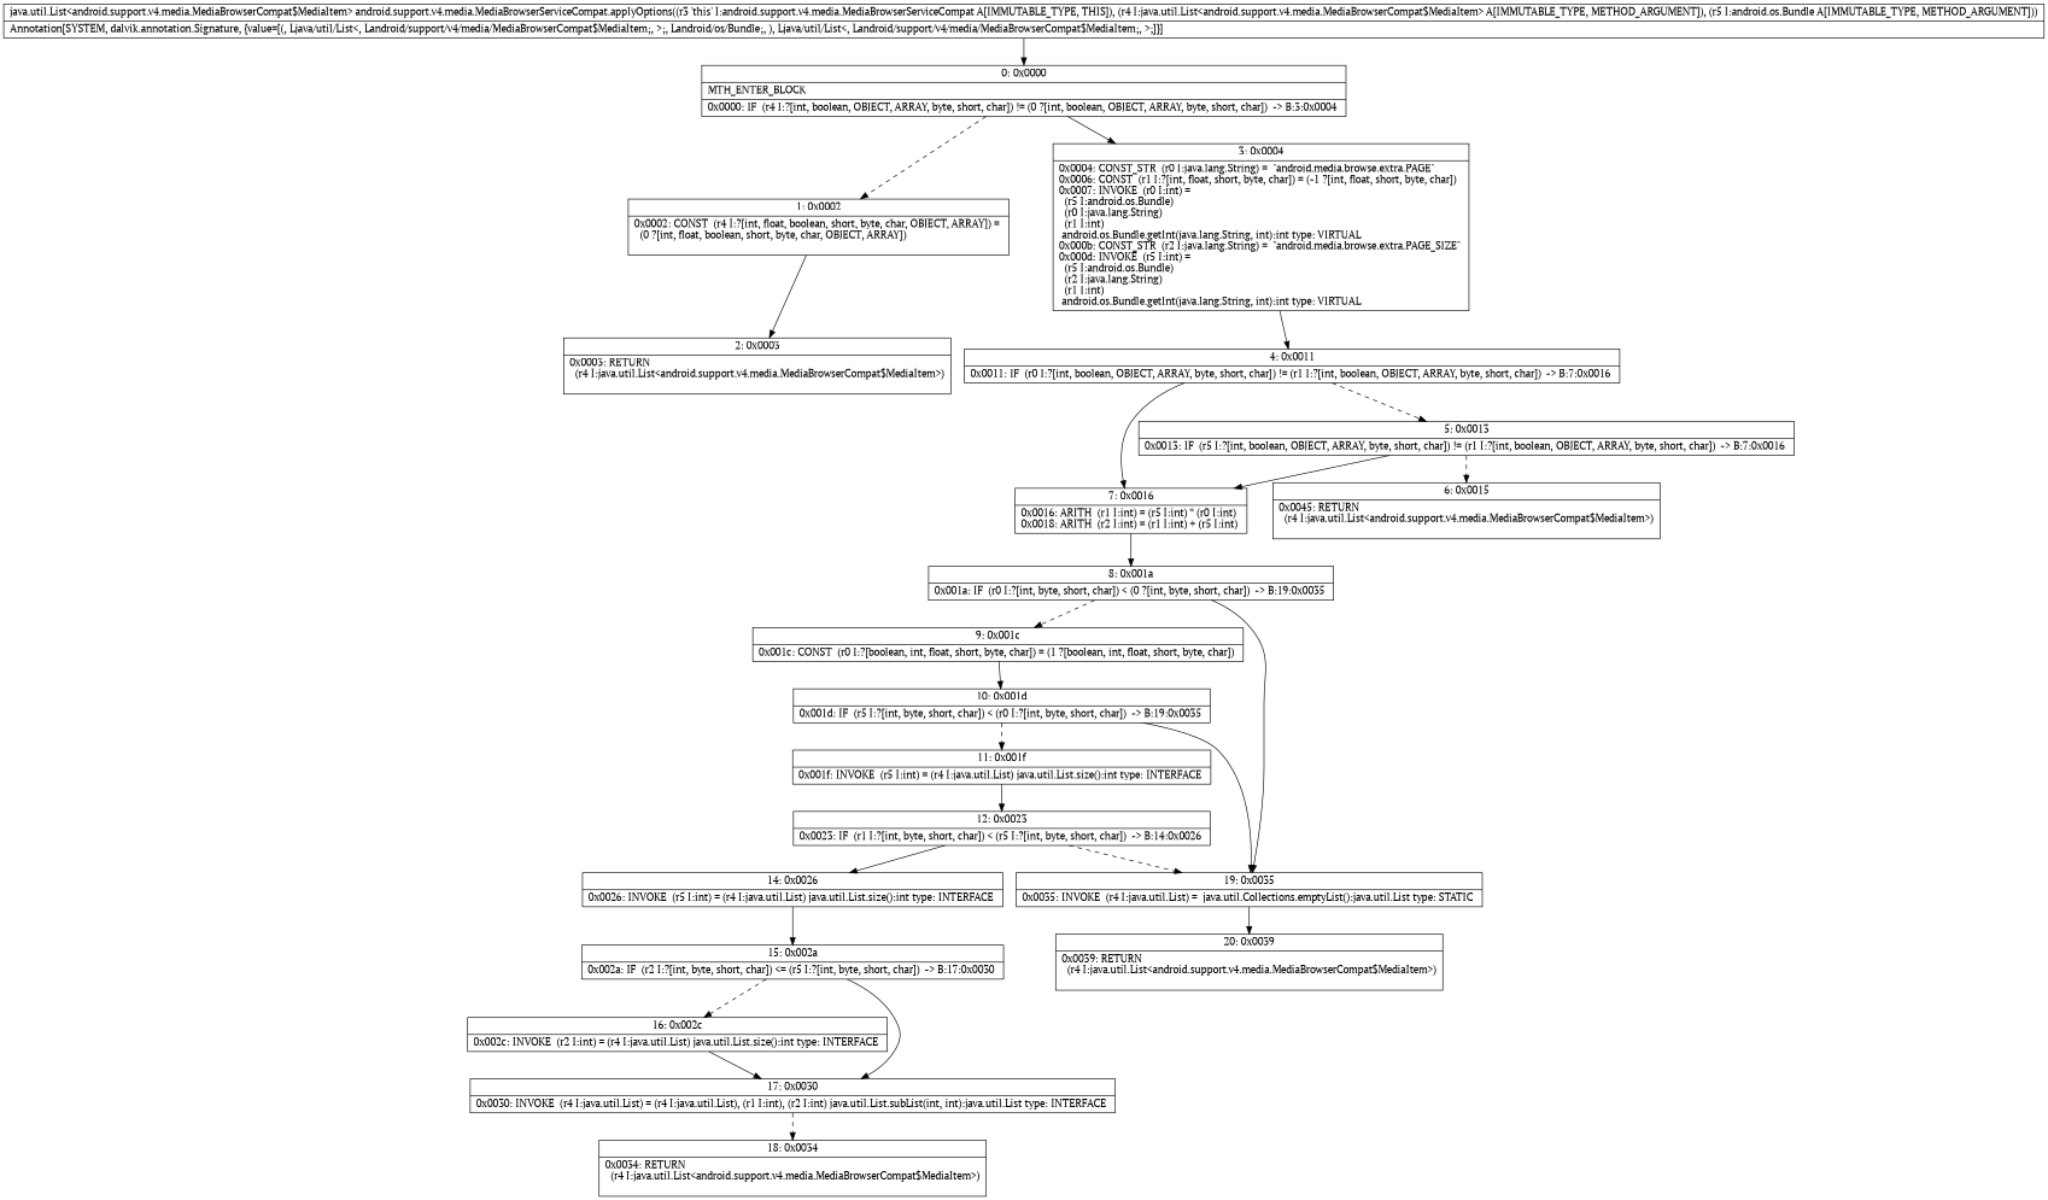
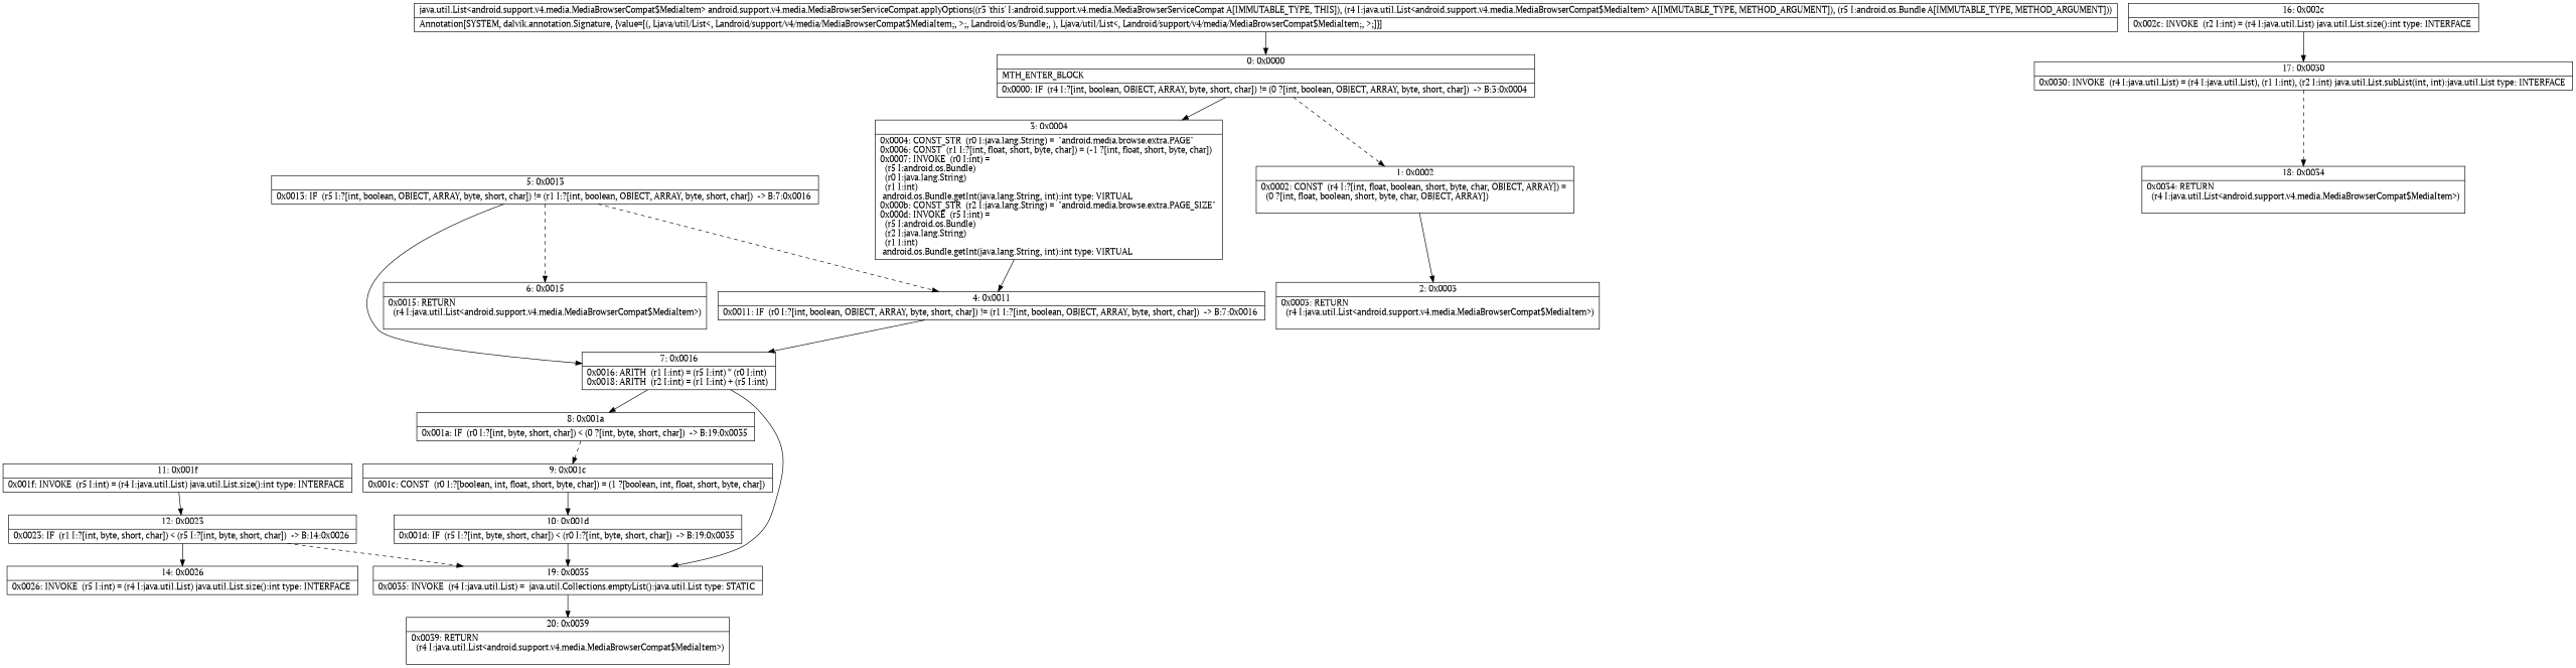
  digraph {
    fontname="PT Serif"
    node [fontname="PT Serif" shape=record]
    edge [fontname="PT Serif"]
    n1 [label="{0\:\ 0x0000|MTH_ENTER_BLOCK\l|0x0000: IF  (r4 I:?[int, boolean, OBJECT, ARRAY, byte, short, char]) != (0 ?[int, boolean, OBJECT, ARRAY, byte, short, char])  \-\> B:3:0x0004 \l}"]
    n2 [label="{1\:\ 0x0002|0x0002: CONST  (r4 I:?[int, float, boolean, short, byte, char, OBJECT, ARRAY]) = \l  (0 ?[int, float, boolean, short, byte, char, OBJECT, ARRAY])\l \l}"]
    n3 [label="{3\:\ 0x0004|0x0004: CONST_STR  (r0 I:java.lang.String) =  \"android.media.browse.extra.PAGE\" \l0x0006: CONST  (r1 I:?[int, float, short, byte, char]) = (\-1 ?[int, float, short, byte, char]) \l0x0007: INVOKE  (r0 I:int) = \l  (r5 I:android.os.Bundle)\l  (r0 I:java.lang.String)\l  (r1 I:int)\l android.os.Bundle.getInt(java.lang.String, int):int type: VIRTUAL \l0x000b: CONST_STR  (r2 I:java.lang.String) =  \"android.media.browse.extra.PAGE_SIZE\" \l0x000d: INVOKE  (r5 I:int) = \l  (r5 I:android.os.Bundle)\l  (r2 I:java.lang.String)\l  (r1 I:int)\l android.os.Bundle.getInt(java.lang.String, int):int type: VIRTUAL \l}"]
    n4 [label="{2\:\ 0x0003|0x0003: RETURN  \l  (r4 I:java.util.List\<android.support.v4.media.MediaBrowserCompat$MediaItem\>)\l \l}"]
    n5 [label="{4\:\ 0x0011|0x0011: IF  (r0 I:?[int, boolean, OBJECT, ARRAY, byte, short, char]) != (r1 I:?[int, boolean, OBJECT, ARRAY, byte, short, char])  \-\> B:7:0x0016 \l}"]
    n6 [label="{5\:\ 0x0013|0x0013: IF  (r5 I:?[int, boolean, OBJECT, ARRAY, byte, short, char]) != (r1 I:?[int, boolean, OBJECT, ARRAY, byte, short, char])  \-\> B:7:0x0016 \l}"]
    n7 [label="{7\:\ 0x0016|0x0016: ARITH  (r1 I:int) = (r5 I:int) * (r0 I:int) \l0x0018: ARITH  (r2 I:int) = (r1 I:int) + (r5 I:int) \l}"]
-   n8 [label="{6\:\ 0x0015|0x0045: RETURN  \l  (r4 I:java.util.List\<android.support.v4.media.MediaBrowserCompat$MediaItem\>)\l \l}"]
+   n8 [label="{6\:\ 0x0015|0x0015: RETURN  \l  (r4 I:java.util.List\<android.support.v4.media.MediaBrowserCompat$MediaItem\>)\l \l}"]
    n9 [label="{8\:\ 0x001a|0x001a: IF  (r0 I:?[int, byte, short, char]) \< (0 ?[int, byte, short, char])  \-\> B:19:0x0035 \l}"]
    n10 [label="{9\:\ 0x001c|0x001c: CONST  (r0 I:?[boolean, int, float, short, byte, char]) = (1 ?[boolean, int, float, short, byte, char]) \l}"]
    n11 [label="{19\:\ 0x0035|0x0035: INVOKE  (r4 I:java.util.List) =  java.util.Collections.emptyList():java.util.List type: STATIC \l}"]
    n12 [label="{10\:\ 0x001d|0x001d: IF  (r5 I:?[int, byte, short, char]) \< (r0 I:?[int, byte, short, char])  \-\> B:19:0x0035 \l}"]
    n13 [label="{20\:\ 0x0039|0x0039: RETURN  \l  (r4 I:java.util.List\<android.support.v4.media.MediaBrowserCompat$MediaItem\>)\l \l}"]
    n14 [label="{11\:\ 0x001f|0x001f: INVOKE  (r5 I:int) = (r4 I:java.util.List) java.util.List.size():int type: INTERFACE \l}"]
    n15 [label="{12\:\ 0x0023|0x0023: IF  (r1 I:?[int, byte, short, char]) \< (r5 I:?[int, byte, short, char])  \-\> B:14:0x0026 \l}"]
    n16 [label="{14\:\ 0x0026|0x0026: INVOKE  (r5 I:int) = (r4 I:java.util.List) java.util.List.size():int type: INTERFACE \l}"]
-   n17 [label="{15\:\ 0x002a|0x002a: IF  (r2 I:?[int, byte, short, char]) \<= (r5 I:?[int, byte, short, char])  \-\> B:17:0x0030 \l}"]
    n18 [label="{16\:\ 0x002c|0x002c: INVOKE  (r2 I:int) = (r4 I:java.util.List) java.util.List.size():int type: INTERFACE \l}"]
    n19 [label="{17\:\ 0x0030|0x0030: INVOKE  (r4 I:java.util.List) = (r4 I:java.util.List), (r1 I:int), (r2 I:int) java.util.List.subList(int, int):java.util.List type: INTERFACE \l}"]
    n20 [label="{18\:\ 0x0034|0x0034: RETURN  \l  (r4 I:java.util.List\<android.support.v4.media.MediaBrowserCompat$MediaItem\>)\l \l}"]
    n21 [label="{java.util.List\<android.support.v4.media.MediaBrowserCompat$MediaItem\> android.support.v4.media.MediaBrowserServiceCompat.applyOptions((r3 'this' I:android.support.v4.media.MediaBrowserServiceCompat A[IMMUTABLE_TYPE, THIS]), (r4 I:java.util.List\<android.support.v4.media.MediaBrowserCompat$MediaItem\> A[IMMUTABLE_TYPE, METHOD_ARGUMENT]), (r5 I:android.os.Bundle A[IMMUTABLE_TYPE, METHOD_ARGUMENT]))  | Annotation[SYSTEM, dalvik.annotation.Signature, \{value=[(, Ljava\/util\/List\<, Landroid\/support\/v4\/media\/MediaBrowserCompat$MediaItem;, \>;, Landroid\/os\/Bundle;, ), Ljava\/util\/List\<, Landroid\/support\/v4\/media\/MediaBrowserCompat$MediaItem;, \>;]\}]\l}"]
    n1 -> n2 [style=dashed]
    n1 -> n3
    n2 -> n4
    n3 -> n5
-   n5 -> n6 [style=dashed]
+   n6 -> n5 [style=dashed]
    n5 -> n7
    n6 -> n7
    n6 -> n8 [style=dashed]
    n7 -> n9
    n9 -> n10 [style=dashed]
-   n9 -> n11
+   n7 -> n11
    n10 -> n12
    n11 -> n13
    n12 -> n11
-   n12 -> n14 [style=dashed]
    n14 -> n15
    n15 -> n11 [style=dashed]
    n15 -> n16
-   n16 -> n17
-   n17 -> n18 [style=dashed]
-   n17 -> n19
    n18 -> n19
    n19 -> n20 [style=dashed]
    n21 -> n1
  }
